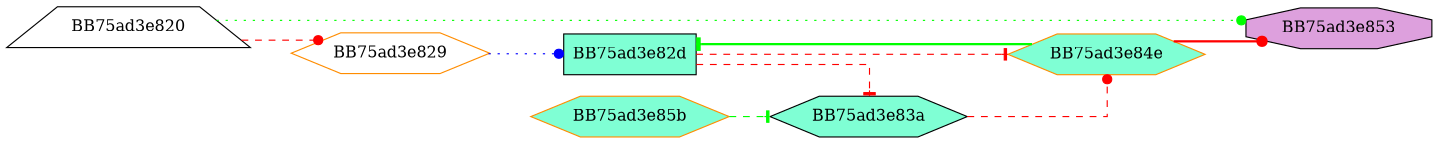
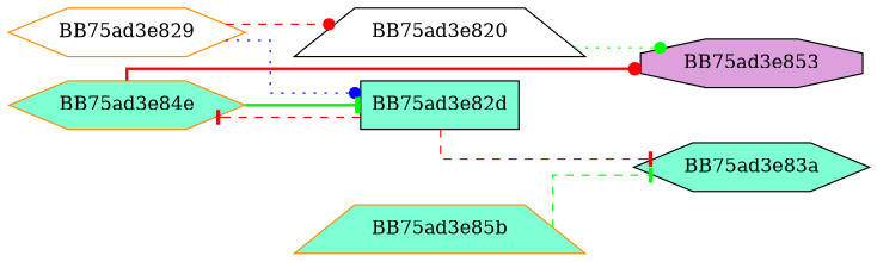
  digraph {
    rankdir=LR
    splines=ortho
    node [color=black fillcolor=aquamarine shape=hexagon style=filled]
    edge [arrowhead=dot color=red style=dashed]
    BB75ad3e820 [fillcolor=white shape=trapezium]
    BB75ad3e853 [fillcolor=plum shape=octagon]
    BB75ad3e829 [color=darkorange fillcolor=white]
    BB75ad3e82d [shape=box]
    BB75ad3e84e [color=darkorange]
    BB75ad3e83a
-   BB75ad3e85b [color=darkorange]
+   BB75ad3e85b [color=darkorange shape=trapezium]
    BB75ad3e820 -> BB75ad3e853 [color=green style=dotted]
-   BB75ad3e820 -> BB75ad3e829
+   BB75ad3e829 -> BB75ad3e820
    BB75ad3e829 -> BB75ad3e82d [color=blue style=dotted]
    BB75ad3e82d -> BB75ad3e84e [arrowhead=tee]
    BB75ad3e82d -> BB75ad3e83a [arrowhead=tee]
    BB75ad3e84e -> BB75ad3e853 [style=bold]
    BB75ad3e84e -> BB75ad3e82d [arrowhead=tee color=green style=bold]
-   BB75ad3e83a -> BB75ad3e84e
    BB75ad3e85b -> BB75ad3e83a [arrowhead=tee color=green]
  }
